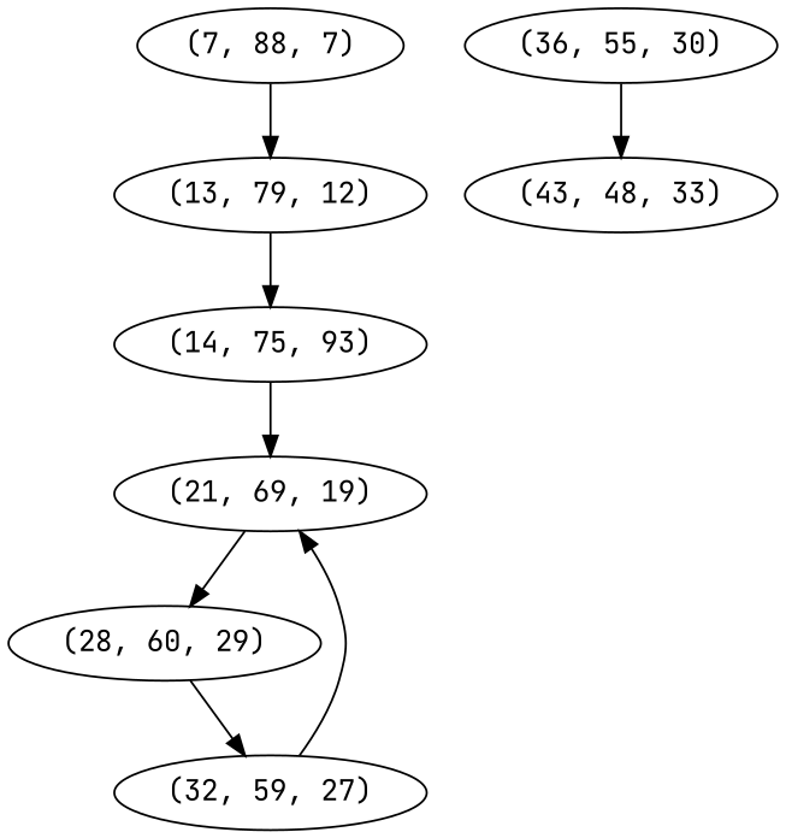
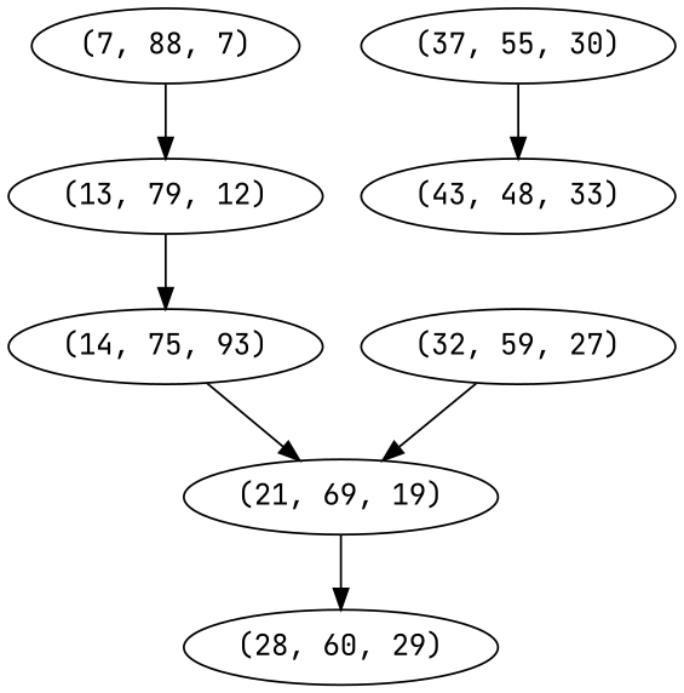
  digraph {
    fontname="JetBrains Mono"
    node [fontname="JetBrains Mono"]
    edge [fontname="JetBrains Mono"]
    "(7, 88, 7)"
    "(13, 79, 12)"
    n3 [label="(14, 75, 93)"]
    "(21, 69, 19)"
    n5 [label="(28, 60, 29)"]
    "(32, 59, 27)"
-   "(36, 55, 30)"
+   "(36, 55, 30)" [label="(37, 55, 30)"]
    "(43, 48, 33)"
    "(7, 88, 7)" -> "(13, 79, 12)"
    "(13, 79, 12)" -> n3
    n3 -> "(21, 69, 19)"
    "(21, 69, 19)" -> n5
-   n5 -> "(32, 59, 27)"
    "(32, 59, 27)" -> "(21, 69, 19)"
    "(36, 55, 30)" -> "(43, 48, 33)"
  }
